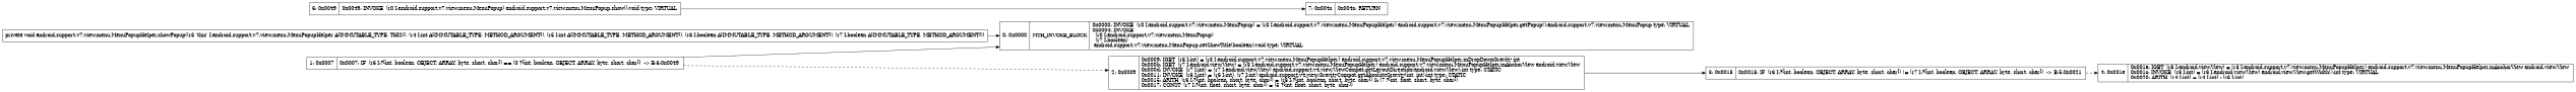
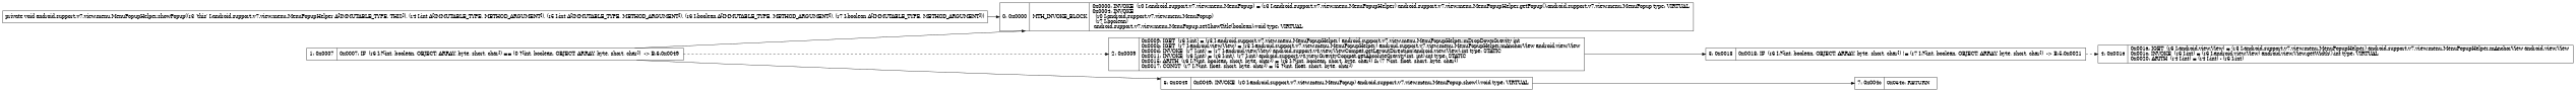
  digraph {
    rankdir=LR
    node [shape=record]
    n1 [label="{0\:\ 0x0000|MTH_INVOKE_BLOCK\l|0x0000: INVOKE  (r0 I:android.support.v7.view.menu.MenuPopup) = (r3 I:android.support.v7.view.menu.MenuPopupHelper) android.support.v7.view.menu.MenuPopupHelper.getPopup():android.support.v7.view.menu.MenuPopup type: VIRTUAL \l0x0004: INVOKE  \l  (r0 I:android.support.v7.view.menu.MenuPopup)\l  (r7 I:boolean)\l android.support.v7.view.menu.MenuPopup.setShowTitle(boolean):void type: VIRTUAL \l}"]
    n2 [label="{1\:\ 0x0007|0x0007: IF  (r6 I:?[int, boolean, OBJECT, ARRAY, byte, short, char]) == (0 ?[int, boolean, OBJECT, ARRAY, byte, short, char])  \-\> B:6:0x0049 \l}"]
    n3 [label="{2\:\ 0x0009|0x0009: IGET  (r6 I:int) = (r3 I:android.support.v7.view.menu.MenuPopupHelper) android.support.v7.view.menu.MenuPopupHelper.mDropDownGravity int \l0x000b: IGET  (r7 I:android.view.View) = (r3 I:android.support.v7.view.menu.MenuPopupHelper) android.support.v7.view.menu.MenuPopupHelper.mAnchorView android.view.View \l0x000d: INVOKE  (r7 I:int) = (r7 I:android.view.View) android.support.v4.view.ViewCompat.getLayoutDirection(android.view.View):int type: STATIC \l0x0011: INVOKE  (r6 I:int) = (r6 I:int), (r7 I:int) android.support.v4.view.GravityCompat.getAbsoluteGravity(int, int):int type: STATIC \l0x0015: ARITH  (r6 I:?[int, boolean, short, byte, char]) = (r6 I:?[int, boolean, short, byte, char]) & (7 ?[int, float, short, byte, char]) \l0x0017: CONST  (r7 I:?[int, float, short, byte, char]) = (5 ?[int, float, short, byte, char]) \l}"]
    n4 [label="{6\:\ 0x0049|0x0049: INVOKE  (r0 I:android.support.v7.view.menu.MenuPopup) android.support.v7.view.menu.MenuPopup.show():void type: VIRTUAL \l}"]
    n5 [label="{3\:\ 0x0018|0x0018: IF  (r6 I:?[int, boolean, OBJECT, ARRAY, byte, short, char]) != (r7 I:?[int, boolean, OBJECT, ARRAY, byte, short, char])  \-\> B:5:0x0021 \l}"]
-   n6 [label="{7\:\ 0x004c|0x004c: RETURN   \l}"]
+   n6 [label="{7\:\ 0x004c|0x054c: RETURN   \l}"]
    n7 [label="{4\:\ 0x001a|0x001a: IGET  (r6 I:android.view.View) = (r3 I:android.support.v7.view.menu.MenuPopupHelper) android.support.v7.view.menu.MenuPopupHelper.mAnchorView android.view.View \l0x001c: INVOKE  (r6 I:int) = (r6 I:android.view.View) android.view.View.getWidth():int type: VIRTUAL \l0x0020: ARITH  (r4 I:int) = (r4 I:int) \- (r6 I:int) \l}"]
    n8 [label="{private void android.support.v7.view.menu.MenuPopupHelper.showPopup((r3 'this' I:android.support.v7.view.menu.MenuPopupHelper A[IMMUTABLE_TYPE, THIS]), (r4 I:int A[IMMUTABLE_TYPE, METHOD_ARGUMENT]), (r5 I:int A[IMMUTABLE_TYPE, METHOD_ARGUMENT]), (r6 I:boolean A[IMMUTABLE_TYPE, METHOD_ARGUMENT]), (r7 I:boolean A[IMMUTABLE_TYPE, METHOD_ARGUMENT])) }"]
    n2 -> n1
    n2 -> n3 [style=dashed]
+   n2 -> n4
    n3 -> n5
    n4 -> n6
    n5 -> n7 [style=dashed]
    n8 -> n1
  }
